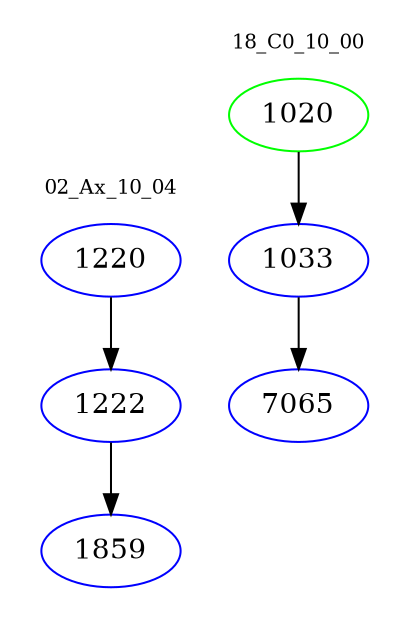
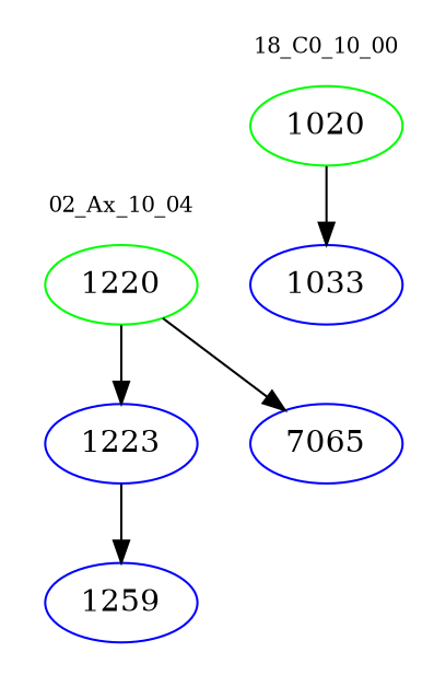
  digraph {
    node [color=blue]
    edge [color=black]
-   n1 [label=1220]
-   n2 [label=1222]
-   n3 [label=1859]
+   n1 [color=green label=1220]
+   n2 [label=1223]
+   n3 [label=1259]
    n4 [color=green label=1020]
    n5 [label=1033]
    n6 [label=7065]
    subgraph cluster_1 {
      color=white
      fontsize=10
      label="02_Ax_10_04"
      n1
      n2
      n3
    }
    subgraph cluster_2 {
      color=white
      fontsize=10
      label="18_C0_10_00"
      n4
      n5
      n6
    }
    n1 -> n2
    n2 -> n3
    n4 -> n5
-   n5 -> n6
+   n1 -> n6
  }
